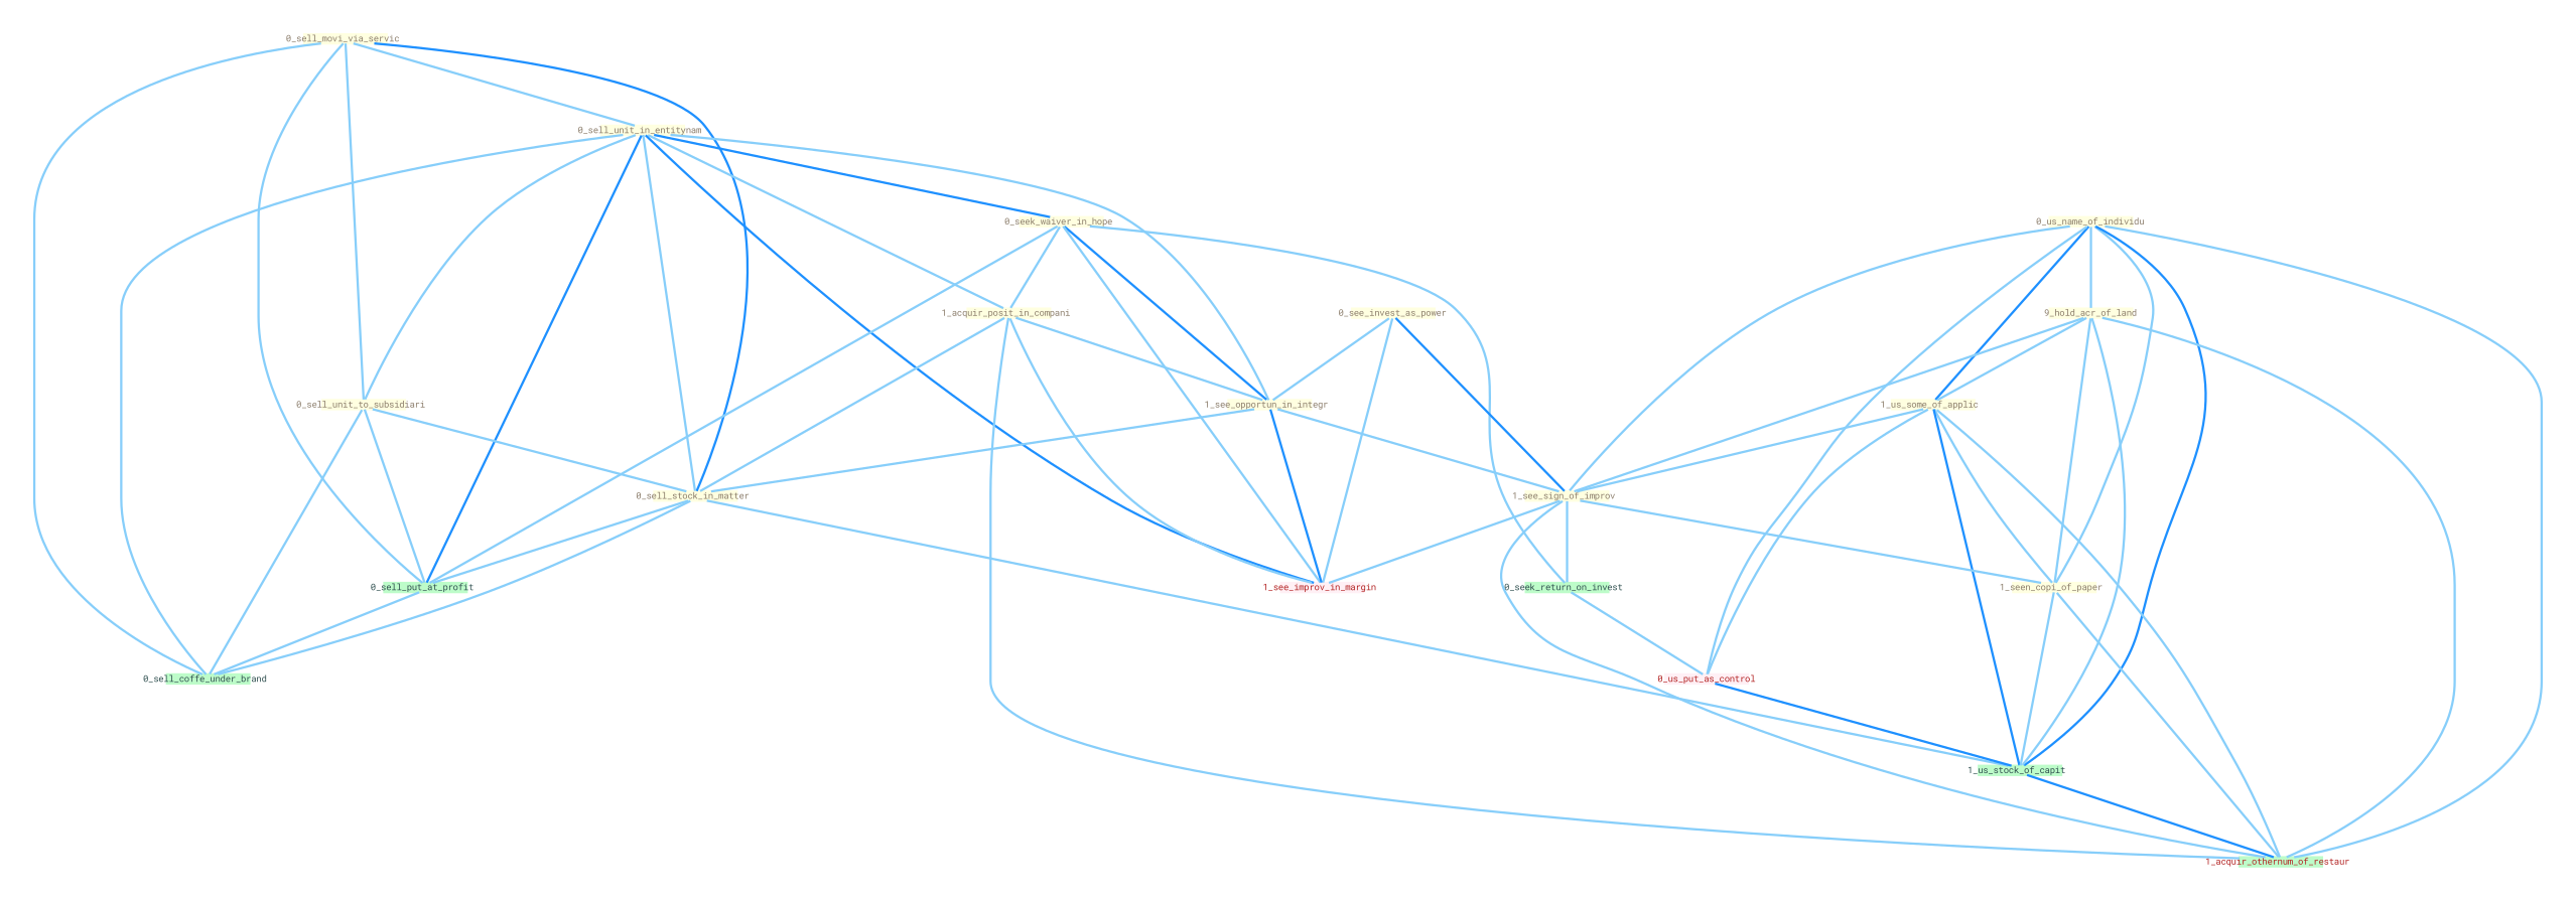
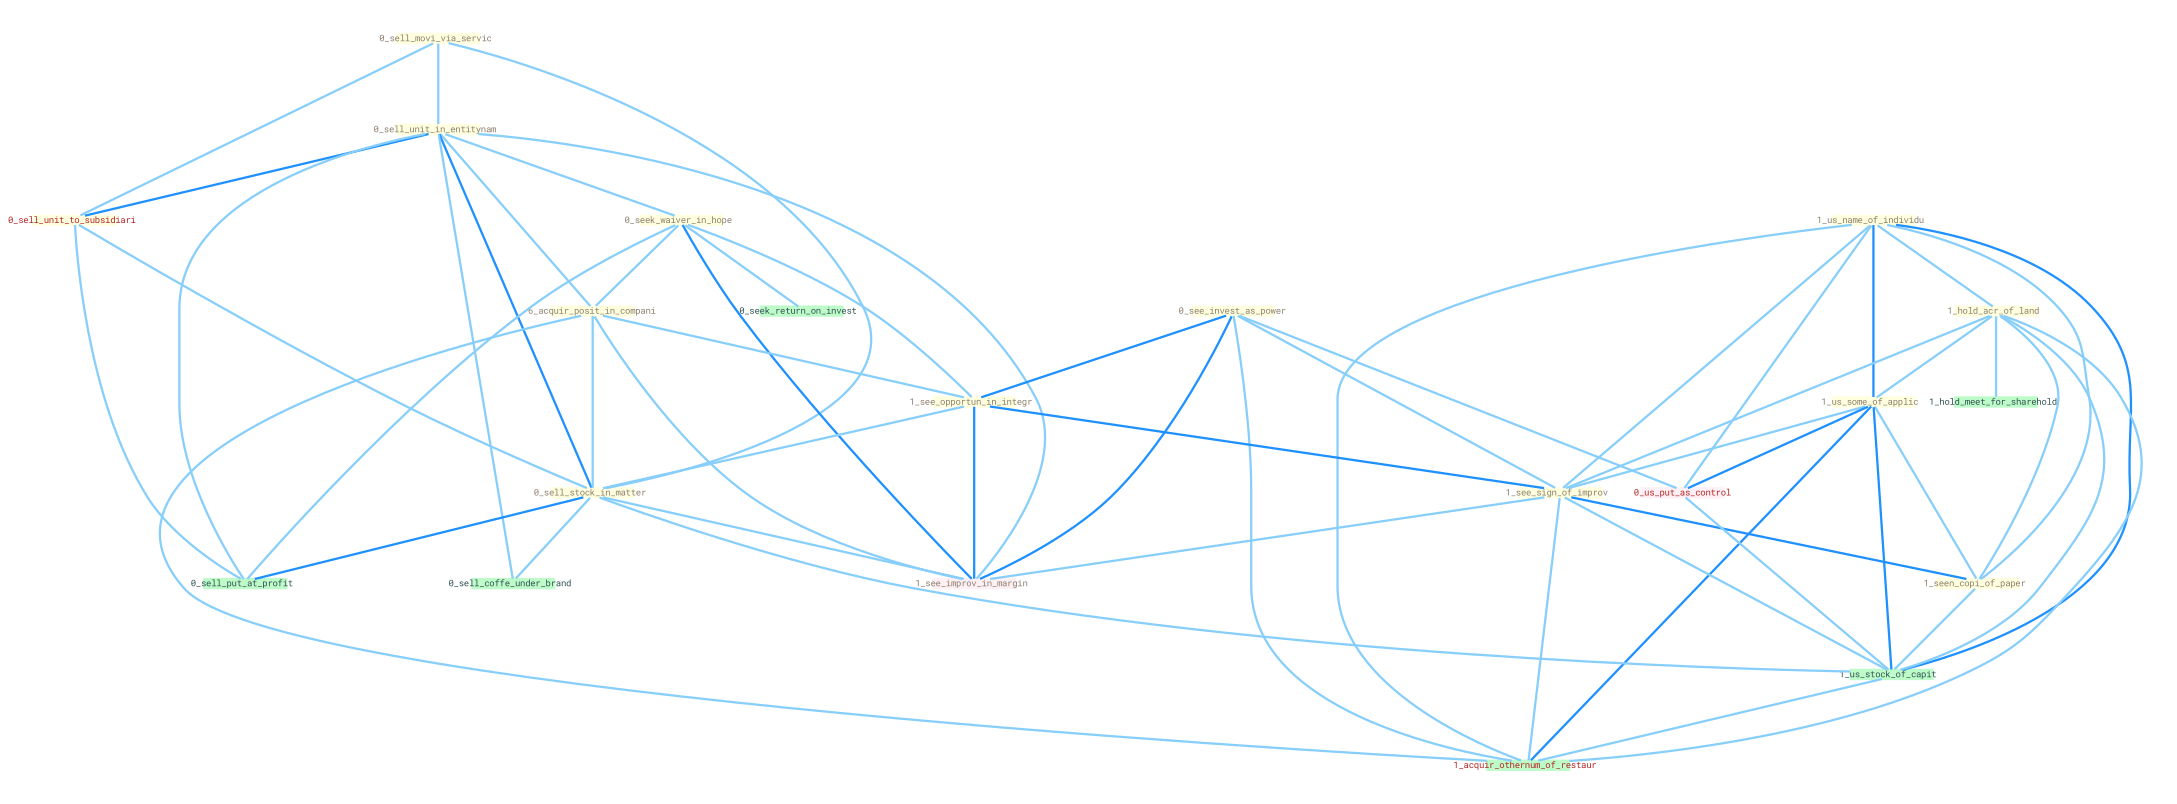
  graph {
    fontname="Roboto Mono"
    node [color="#ffffe0" fixedsize=true fontcolor="#8b7d6b" fontname="Roboto Mono" fontsize=4 shape=polygon style=filled]
    edge [color="#87cefa" fontname="Roboto Mono" w=1]
    "0_sell_movi_via_servic " [height=.06 width=.5]
    "0_sell_unit_in_entitynam " [height=.06 width=.5]
    "0_seek_waiver_in_hope " [height=.06 width=.5]
-   "0_sell_unit_to_subsidiari " [height=.06 width=.5]
+   "0_sell_unit_to_subsidiari " [fontcolor="#b22222" height=.06 width=.5]
    n5 [height=.06 label="0_see_invest_as_power" width=.5]
-   "1_us_name_of_individu " [height=.06 width=.5 label="0_us_name_of_individu"]
-   "1_hold_acr_of_land " [height=.06 width=.5 label="9_hold_acr_of_land"]
-   "1_acquir_posit_in_compani " [height=.06 width=.5]
+   "1_us_name_of_individu " [height=.06 width=.5]
+   "1_hold_acr_of_land " [height=.06 width=.5]
+   "1_acquir_posit_in_compani " [height=.06 width=.5 label="6_acquir_posit_in_compani"]
    "1_see_opportun_in_integr " [height=.06 width=.5]
    "1_us_some_of_applic " [height=.06 width=.5]
    "0_sell_stock_in_matter " [height=.06 width=.5]
    "1_see_sign_of_improv " [height=.06 width=.5]
    "1_seen_copi_of_paper " [height=.06 width=.5]
    n14 [color="#fff0f5" fontcolor="#b22222" height=.06 label="0_us_put_as_control" width=.5]
-   "1_see_improv_in_margin " [color="#fff0f5" fontcolor="#b22222" height=.06 width=.5]
+   "1_see_improv_in_margin " [color="#fff0f5" height=.06 width=.5]
    "0_sell_put_at_profit " [color="#BDFCC9" fontcolor="#2f4f4f" height=.06 width=.5]
    "0_sell_coffe_under_brand " [color="#BDFCC9" fontcolor="#2f4f4f" height=.06 width=.5]
    "0_seek_return_on_invest " [color="#BDFCC9" fontcolor="#2f4f4f" height=.06 width=.5]
    "1_us_stock_of_capit " [color="#BDFCC9" fontcolor="#2f4f4f" height=.06 width=.5]
    "1_acquir_othernum_of_restaur " [color="#BDFCC9" fontcolor="#b22222" height=.06 width=.5]
+   "1_hold_meet_for_sharehold " [color="#BDFCC9" fontcolor="#2f4f4f" height=.06 width=.5]
    subgraph sub_1 {
      "0_sell_movi_via_servic "
      "0_sell_unit_in_entitynam "
      "0_seek_waiver_in_hope "
      "0_sell_unit_to_subsidiari "
      n5
      "1_us_name_of_individu "
      "1_hold_acr_of_land "
      "1_acquir_posit_in_compani "
      "1_see_opportun_in_integr "
      "1_us_some_of_applic "
      "0_sell_stock_in_matter "
      "1_see_sign_of_improv "
      "1_seen_copi_of_paper "
    }
    subgraph sub_2 {
      n14
      "1_see_improv_in_margin "
    }
    "0_sell_movi_via_servic " -- "0_sell_unit_in_entitynam "
    "0_sell_movi_via_servic " -- "0_sell_unit_to_subsidiari "
-   "0_sell_movi_via_servic " -- "0_sell_stock_in_matter " [color="#1e90ff"]
-   "0_sell_movi_via_servic " -- "0_sell_put_at_profit "
-   "0_sell_movi_via_servic " -- "0_sell_coffe_under_brand "
-   "0_sell_unit_in_entitynam " -- "0_seek_waiver_in_hope " [color="#1e90ff"]
-   "0_sell_unit_in_entitynam " -- "0_sell_unit_to_subsidiari " [w=2]
+   "0_sell_movi_via_servic " -- "0_sell_stock_in_matter "
+   "0_sell_unit_in_entitynam " -- "0_seek_waiver_in_hope "
+   "0_sell_unit_in_entitynam " -- "0_sell_unit_to_subsidiari " [color="#1e90ff" w=2]
    "0_sell_unit_in_entitynam " -- "1_acquir_posit_in_compani "
-   "0_sell_unit_in_entitynam " -- "1_see_opportun_in_integr "
-   "0_sell_unit_in_entitynam " -- "0_sell_stock_in_matter " [w=2]
-   "0_sell_unit_in_entitynam " -- "1_see_improv_in_margin " [color="#1e90ff"]
-   "0_sell_unit_in_entitynam " -- "0_sell_put_at_profit " [color="#1e90ff"]
+   "0_sell_unit_in_entitynam " -- "0_sell_stock_in_matter " [color="#1e90ff" w=2]
+   "0_sell_unit_in_entitynam " -- "1_see_improv_in_margin "
+   "0_sell_unit_in_entitynam " -- "0_sell_put_at_profit "
    "0_sell_unit_in_entitynam " -- "0_sell_coffe_under_brand "
    "0_seek_waiver_in_hope " -- "1_acquir_posit_in_compani "
-   "0_seek_waiver_in_hope " -- "1_see_opportun_in_integr " [color="#1e90ff"]
-   "0_seek_waiver_in_hope " -- "1_see_improv_in_margin "
+   "0_seek_waiver_in_hope " -- "1_see_opportun_in_integr "
+   "0_seek_waiver_in_hope " -- "1_see_improv_in_margin " [color="#1e90ff"]
    "0_seek_waiver_in_hope " -- "0_sell_put_at_profit "
    "0_seek_waiver_in_hope " -- "0_seek_return_on_invest "
    "0_sell_unit_to_subsidiari " -- "0_sell_stock_in_matter "
    "0_sell_unit_to_subsidiari " -- "0_sell_put_at_profit "
-   "0_sell_unit_to_subsidiari " -- "0_sell_coffe_under_brand "
-   n5 -- "1_see_opportun_in_integr "
-   n5 -- "1_see_sign_of_improv " [color="#1e90ff"]
-   "0_seek_return_on_invest " -- n14
-   n5 -- "1_see_improv_in_margin "
+   n5 -- "1_see_opportun_in_integr " [color="#1e90ff"]
+   n5 -- "1_see_sign_of_improv "
+   n5 -- n14
+   n5 -- "1_see_improv_in_margin " [color="#1e90ff"]
    "1_us_name_of_individu " -- "1_hold_acr_of_land "
    "1_us_name_of_individu " -- "1_us_some_of_applic " [color="#1e90ff" w=2]
    "1_us_name_of_individu " -- "1_see_sign_of_improv "
    "1_us_name_of_individu " -- "1_seen_copi_of_paper "
    "1_us_name_of_individu " -- n14
    "1_us_name_of_individu " -- "1_us_stock_of_capit " [color="#1e90ff" w=2]
    "1_us_name_of_individu " -- "1_acquir_othernum_of_restaur "
    "1_hold_acr_of_land " -- "1_us_some_of_applic "
    "1_hold_acr_of_land " -- "1_see_sign_of_improv "
    "1_hold_acr_of_land " -- "1_seen_copi_of_paper "
    "1_hold_acr_of_land " -- "1_us_stock_of_capit "
    "1_hold_acr_of_land " -- "1_acquir_othernum_of_restaur "
+   "1_hold_acr_of_land " -- "1_hold_meet_for_sharehold "
    "1_acquir_posit_in_compani " -- "1_see_opportun_in_integr "
    "1_acquir_posit_in_compani " -- "0_sell_stock_in_matter "
    "1_acquir_posit_in_compani " -- "1_see_improv_in_margin "
    "1_acquir_posit_in_compani " -- "1_acquir_othernum_of_restaur "
    "1_see_opportun_in_integr " -- "0_sell_stock_in_matter "
-   "1_see_opportun_in_integr " -- "1_see_sign_of_improv "
+   "1_see_opportun_in_integr " -- "1_see_sign_of_improv " [color="#1e90ff"]
    "1_see_opportun_in_integr " -- "1_see_improv_in_margin " [color="#1e90ff" w=2]
    "1_us_some_of_applic " -- "1_see_sign_of_improv "
    "1_us_some_of_applic " -- "1_seen_copi_of_paper "
-   "1_us_some_of_applic " -- n14
+   "1_us_some_of_applic " -- n14 [color="#1e90ff"]
    "1_us_some_of_applic " -- "1_us_stock_of_capit " [color="#1e90ff" w=2]
-   "1_us_some_of_applic " -- "1_acquir_othernum_of_restaur "
-   "0_sell_stock_in_matter " -- "0_sell_put_at_profit "
+   "1_us_some_of_applic " -- "1_acquir_othernum_of_restaur " [color="#1e90ff"]
+   "0_sell_stock_in_matter " -- "1_see_improv_in_margin "
+   "0_sell_stock_in_matter " -- "0_sell_put_at_profit " [color="#1e90ff"]
    "0_sell_stock_in_matter " -- "0_sell_coffe_under_brand "
    "0_sell_stock_in_matter " -- "1_us_stock_of_capit "
-   "1_see_sign_of_improv " -- "1_seen_copi_of_paper "
+   "1_see_sign_of_improv " -- "1_seen_copi_of_paper " [color="#1e90ff"]
    "1_see_sign_of_improv " -- "1_see_improv_in_margin "
-   "1_see_sign_of_improv " -- "0_seek_return_on_invest "
+   "1_see_sign_of_improv " -- "1_us_stock_of_capit "
    "1_see_sign_of_improv " -- "1_acquir_othernum_of_restaur "
    "1_seen_copi_of_paper " -- "1_us_stock_of_capit "
-   "1_seen_copi_of_paper " -- "1_acquir_othernum_of_restaur "
-   n14 -- "1_us_stock_of_capit " [color="#1e90ff"]
-   "0_sell_put_at_profit " -- "0_sell_coffe_under_brand "
-   "1_us_stock_of_capit " -- "1_acquir_othernum_of_restaur " [color="#1e90ff"]
+   n5 -- "1_acquir_othernum_of_restaur "
+   n14 -- "1_us_stock_of_capit "
+   "1_us_stock_of_capit " -- "1_acquir_othernum_of_restaur "
  }
